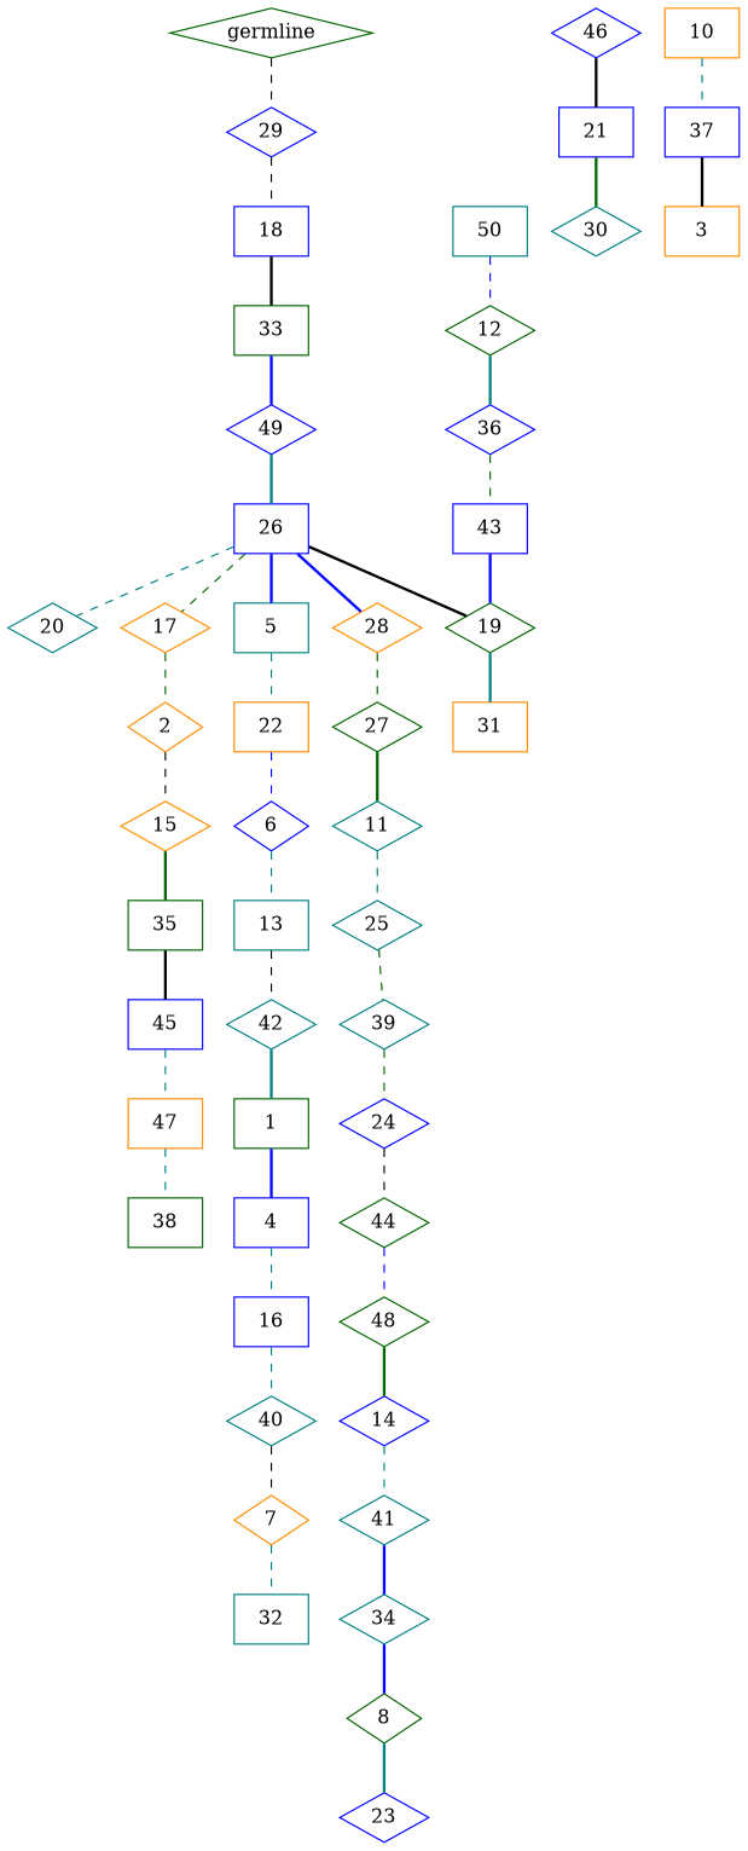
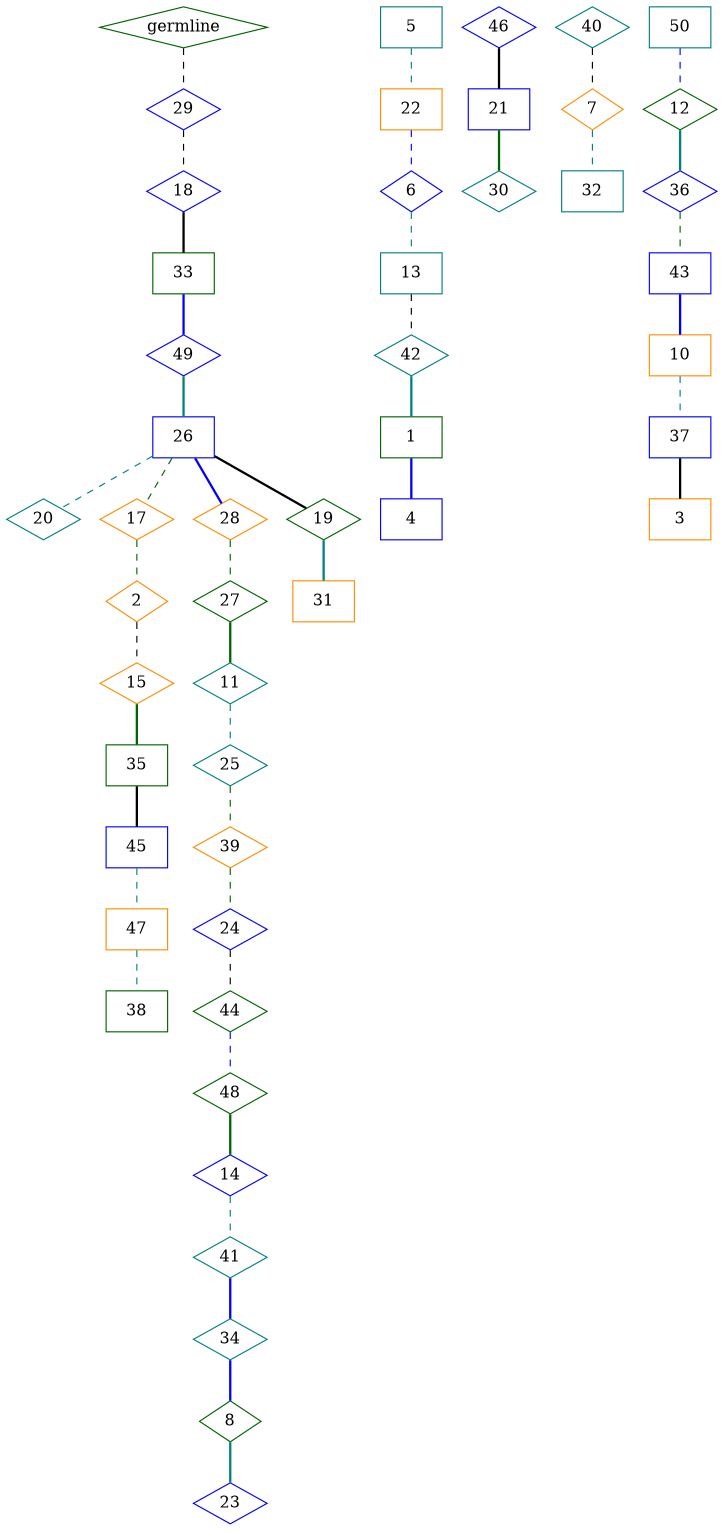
  graph {
    rankdir=UD
    splines=line
    node [color=blue shape=diamond]
    edge [color=teal style=dashed]
    n1 [color=darkgreen label=germline]
    n2 [label=29]
-   n3 [label=18 shape=box]
+   n3 [label=18]
    n4 [color=darkgreen label=33 shape=box]
    n5 [label=49]
    n6 [label=26 shape=box]
    n7 [color=teal label=20]
    n8 [color=darkorange label=17]
    n9 [color=teal label=5 shape=box]
    n10 [color=darkorange label=28]
    n11 [color=darkgreen label=19]
    n12 [color=darkorange label=2]
    n13 [color=darkorange label=22 shape=box]
    n14 [color=darkgreen label=27]
    n15 [color=darkorange label=31 shape=box]
    n16 [label=46]
    n17 [label=21 shape=box]
    n18 [color=teal label=30]
    n19 [color=darkorange label=15]
    n20 [color=darkgreen label=35 shape=box]
    n21 [label=45 shape=box]
    n22 [color=darkorange label=47 shape=box]
    n23 [color=darkgreen label=38 shape=box]
    n24 [label=6]
    n25 [color=teal label=13 shape=box]
    n26 [color=teal label=42]
    n27 [color=darkgreen label=1 shape=box]
    n28 [label=4 shape=box]
-   n29 [label=16 shape=box]
    n30 [color=teal label=40]
    n31 [color=darkorange label=7]
    n32 [color=teal label=32 shape=box]
    n33 [color=teal label=11]
    n34 [color=teal label=25]
-   n35 [color=teal label=39]
+   n35 [color=darkorange label=39]
    n36 [label=24]
    n37 [color=darkgreen label=44]
    n38 [color=darkgreen label=48]
    n39 [label=14]
    n40 [color=teal label=41]
    n41 [color=teal label=34]
    n42 [color=darkgreen label=8]
    n43 [label=23]
    n44 [color=teal label=50 shape=box]
    n45 [color=darkgreen label=12]
    n46 [label=36]
    n47 [label=43 shape=box]
    n48 [color=darkorange label=10 shape=box]
    n49 [label=37 shape=box]
    n50 [color=darkorange label=3 shape=box]
    n1 -- n2 [color=black]
    n2 -- n3 [color=black]
    n3 -- n4 [color=black style=bold]
    n4 -- n5 [color=blue style=bold]
    n5 -- n6 [style=bold]
    n6 -- n7
    n6 -- n8 [color=darkgreen]
-   n6 -- n9 [color=blue style=bold]
    n6 -- n10 [color=blue style=bold]
    n6 -- n11 [color=black style=bold]
    n8 -- n12 [color=darkgreen]
    n9 -- n13
    n10 -- n14 [color=darkgreen]
    n11 -- n15 [style=bold]
    n12 -- n19 [color=black]
    n13 -- n24 [color=blue]
    n14 -- n33 [color=darkgreen style=bold]
    n16 -- n17 [color=black style=bold]
    n17 -- n18 [color=darkgreen style=bold]
    n19 -- n20 [color=darkgreen style=bold]
    n20 -- n21 [color=black style=bold]
    n21 -- n22
    n22 -- n23
    n24 -- n25
    n25 -- n26 [color=black]
    n26 -- n27 [style=bold]
    n27 -- n28 [color=blue style=bold]
-   n28 -- n29
-   n29 -- n30
    n30 -- n31 [color=black]
    n31 -- n32
    n33 -- n34
    n34 -- n35 [color=darkgreen]
    n35 -- n36 [color=darkgreen]
    n36 -- n37 [color=black]
    n37 -- n38 [color=blue]
    n38 -- n39 [color=darkgreen style=bold]
    n39 -- n40
    n40 -- n41 [color=blue style=bold]
    n41 -- n42 [color=blue style=bold]
    n42 -- n43 [style=bold]
    n44 -- n45 [color=blue]
    n45 -- n46 [style=bold]
    n46 -- n47 [color=darkgreen]
-   n47 -- n11 [color=blue style=bold]
+   n47 -- n48 [color=blue style=bold]
    n48 -- n49
    n49 -- n50 [color=black style=bold]
  }
